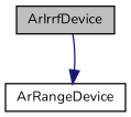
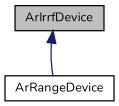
  digraph {
    fontname=Nunito
    node [color=black fontname=Nunito fontsize=10 shape=record style=filled]
    n1 [fillcolor=grey75 fontcolor=black height=0.2 label=ArIrrfDevice width=0.4]
    n2 [fillcolor=white height=0.2 label=ArRangeDevice width=0.4]
-   n2 -> n1 [color=midnightblue dir=back fontname=Nunito fontsize=10 labelfontname=FreeSans labelfontsize=10 style=solid]
+   n1 -> n2 [color=midnightblue dir=back fontname=Nunito fontsize=10 labelfontname=FreeSans labelfontsize=10 style=solid]
  }
